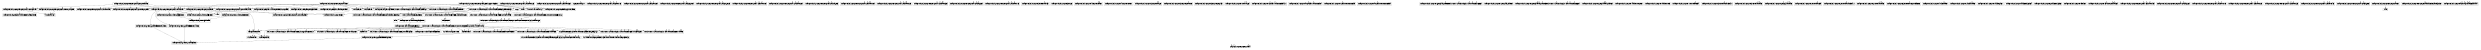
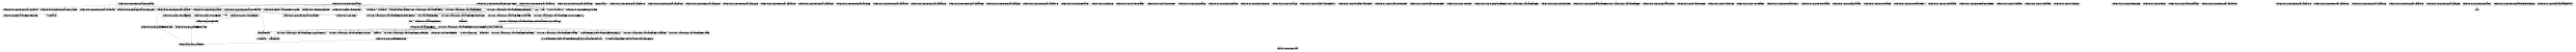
  digraph {
    label="Call graph: compute_property_local.ll"
    node [shape=record]
    n1 [label="{_ZN9LAMMPS_NS20ComputePropertyLocalC2EPNS_6LAMMPSEiPPc}"]
    n2 [label="{_ZN9LAMMPS_NS7ComputeC2EPNS_6LAMMPSEiPPc}"]
    n3 [label="{_ZNSaIcEC1Ev}"]
    n4 [label="{_ZNSt7__cxx1112basic_stringIcSt11char_traitsIcESaIcEEC2IS3_EEPKcRKS3_}"]
    n5 [label="{_ZN9LAMMPS_NS7ComputeD2Ev}"]
    n6 [label="{_ZNSaIcED1Ev}"]
    n7 [label="{_ZN9LAMMPS_NS5Error3allERKNSt7__cxx1112basic_stringIcSt11char_traitsIcESaIcEEEiS8_}"]
    n8 [label="{_ZNSt7__cxx1112basic_stringIcSt11char_traitsIcESaIcEED1Ev}"]
    n9 [label="{strcmp}"]
    n10 [label="{_Znam}"]
    n11 [label="{llvm.umul.with.overflow.i64}"]
    n12 [label="{_ZNSt7__cxx1112basic_stringIcSt11char_traitsIcESaIcEE13_M_local_dataEv}"]
    n13 [label="{_ZNSt7__cxx1112basic_stringIcSt11char_traitsIcESaIcEE12_Alloc_hiderC1EPcRKS3_}"]
    n14 [label="{_ZNSt11char_traitsIcE6lengthEPKc}"]
    n15 [label="{_ZNSt7__cxx1112basic_stringIcSt11char_traitsIcESaIcEE12_M_constructIPKcEEvT_S8_}"]
    n16 [label="{_ZNSt7__cxx1112basic_stringIcSt11char_traitsIcESaIcEE12_Alloc_hiderD2Ev}"]
    n17 [label="{_ZN9__gnu_cxx11char_traitsIcE6lengthEPKc}"]
    n18 [label="{strlen}"]
    n19 [label="{_ZNSt7__cxx1112basic_stringIcSt11char_traitsIcESaIcEE16_M_construct_auxIPKcEEvT_S8_St12__false_type}"]
    n20 [label="{_ZNSaIcED2Ev}"]
    n21 [label="{_ZN9LAMMPS_NS20ComputePropertyLocal11pack_datom2Ei}"]
    n22 [label="{_ZN9LAMMPS_NS20ComputePropertyLocal11pack_datom3Ei}"]
    n23 [label="{_ZN9__gnu_cxx11char_traitsIcE2eqERKcS3_}"]
    n24 [label="{_ZNSt7__cxx1112basic_stringIcSt11char_traitsIcESaIcEE12_M_constructIPKcEEvT_S8_St20forward_iterator_tag}"]
    n25 [label="{__gxx_personality_v0}"]
    n26 [label="{_ZN9LAMMPS_NS20ComputePropertyLocal11pack_patom1Ei}"]
    n27 [label="{_ZN9LAMMPS_NS20ComputePropertyLocal11pack_patom2Ei}"]
    n28 [label="{_ZN9LAMMPS_NS20ComputePropertyLocal11pack_ptype1Ei}"]
    n29 [label="{_ZN9LAMMPS_NS20ComputePropertyLocal11pack_ptype2Ei}"]
    n30 [label="{_ZN9LAMMPS_NS20ComputePropertyLocal11pack_batom1Ei}"]
    n31 [label="{_ZN9LAMMPS_NS20ComputePropertyLocal11pack_batom2Ei}"]
    n32 [label="{_ZN9LAMMPS_NS20ComputePropertyLocal10pack_btypeEi}"]
    n33 [label="{_ZN9LAMMPS_NS20ComputePropertyLocal11pack_aatom1Ei}"]
    n34 [label="{_ZN9LAMMPS_NS20ComputePropertyLocal11pack_aatom2Ei}"]
    n35 [label="{_ZN9LAMMPS_NS20ComputePropertyLocal11pack_aatom3Ei}"]
    n36 [label="{_ZN9LAMMPS_NS20ComputePropertyLocal10pack_atypeEi}"]
    n37 [label="{_ZN9LAMMPS_NS20ComputePropertyLocal11pack_datom1Ei}"]
    n38 [label="{_ZN9LAMMPS_NS20ComputePropertyLocal12memory_usageEv}"]
    n39 [label="{llvm.fmuladd.f64}"]
    n40 [label="{_ZN9LAMMPS_NS7Compute15reset_extra_dofEv}"]
    n41 [label="{_ZN9LAMMPS_NS7Compute5setupEv}"]
    n42 [label="{_ZN9LAMMPS_NS7Compute14compute_scalarEv}"]
    n43 [label="{_ZN9LAMMPS_NS7Compute14compute_vectorEv}"]
    n44 [label="{_ZN9LAMMPS_NS7Compute13compute_arrayEv}"]
    n45 [label="{_ZN9LAMMPS_NS7Compute15compute_peratomEv}"]
    n46 [label="{_ZN9LAMMPS_NS7Compute15compute_pergridEv}"]
    n47 [label="{_ZN9LAMMPS_NS7Compute10set_arraysEi}"]
    n48 [label="{_ZN9LAMMPS_NS7Compute17pack_forward_commEiPiPdiS1_}"]
    n49 [label="{_ZN9LAMMPS_NS7Compute19unpack_forward_commEiiPd}"]
    n50 [label="{_ZN9LAMMPS_NS7Compute17pack_reverse_commEiiPd}"]
    n51 [label="{_ZN9LAMMPS_NS7Compute19unpack_reverse_commEiPiPd}"]
+   n52 [label="{_ZN9LAMMPS_NS7Compute10reset_gridEv}"]
    n53 [label="{_ZN9LAMMPS_NS7Compute16get_grid_by_nameERKNSt7__cxx1112basic_stringIcSt11char_traitsIcESaIcEEERi}"]
    n54 [label="{_ZN9LAMMPS_NS7Compute17get_grid_by_indexEi}"]
    n55 [label="{_ZN9LAMMPS_NS7Compute20get_griddata_by_nameEiRKNSt7__cxx1112basic_stringIcSt11char_traitsIcESaIcEEERi}"]
    n56 [label="{_ZN9LAMMPS_NS7Compute21get_griddata_by_indexEi}"]
    n57 [label="{_ZN9LAMMPS_NS7Compute14dof_remove_preEv}"]
    n58 [label="{_ZN9LAMMPS_NS7Compute10dof_removeEi}"]
    n59 [label="{_ZN9LAMMPS_NS7Compute11remove_biasEiPd}"]
    n60 [label="{_ZN9LAMMPS_NS7Compute15remove_bias_thrEiPdS1_}"]
    n61 [label="{_ZN9LAMMPS_NS7Compute15remove_bias_allEv}"]
    n62 [label="{_ZN9LAMMPS_NS7Compute16reapply_bias_allEv}"]
    n63 [label="{_ZN9LAMMPS_NS7Compute12restore_biasEiPd}"]
    n64 [label="{_ZN9LAMMPS_NS7Compute16restore_bias_thrEiPdS1_}"]
    n65 [label="{_ZN9LAMMPS_NS7Compute16restore_bias_allEv}"]
    n66 [label="{_ZN9LAMMPS_NS7Compute23reset_extra_compute_fixEPKc}"]
    n67 [label="{_ZN9LAMMPS_NS7Compute11lock_enableEv}"]
    n68 [label="{_ZN9LAMMPS_NS7Compute12lock_disableEv}"]
    n69 [label="{_ZN9LAMMPS_NS7Compute11lock_lengthEv}"]
-   n70 [label="{_ZN9LAMMPS_NS7Compute4lockEPNS_3FixEll}"]
    n71 [label="{_ZN9LAMMPS_NS7Compute6unlockEPNS_3FixE}"]
    n72 [label="{_ZN9LAMMPS_NS7Compute7refreshEv}"]
    n73 [label="{_ZN9LAMMPS_NS7Compute19pair_setup_callbackEii}"]
    n74 [label="{_ZN9LAMMPS_NS20ComputePropertyLocal11pack_datom4Ei}"]
-   n75 [label="{_ZN9LAMMPS_NS20ComputePropertyLocal10pack_dtypeEi}"]
    n76 [label="{_ZN9LAMMPS_NS20ComputePropertyLocal11pack_iatom1Ei}"]
    n77 [label="{_ZN9LAMMPS_NS20ComputePropertyLocal11pack_iatom2Ei}"]
    n78 [label="{_ZN9LAMMPS_NS20ComputePropertyLocal11pack_iatom3Ei}"]
    n79 [label="{_ZN9LAMMPS_NS20ComputePropertyLocal11pack_iatom4Ei}"]
    n80 [label="{_ZN9LAMMPS_NS20ComputePropertyLocal10pack_itypeEi}"]
    n81 [label="{_ZN9LAMMPS_NS20ComputePropertyLocalD2Ev}"]
    n82 [label="{_ZdaPv}"]
    n83 [label="{_ZN9LAMMPS_NS6Memory7destroyIdEEvRPT_}"]
    n84 [label="{_ZN9LAMMPS_NS6Memory7destroyIdEEvRPPT_}"]
    n85 [label="{_ZN9LAMMPS_NS6Memory7destroyIiEEvRPPT_}"]
    n86 [label="{__clang_call_terminate}"]
    n87 [label="{_ZN9LAMMPS_NS6Memory5sfreeEPv}"]
    n88 [label="{__cxa_begin_catch}"]
    n89 [label="{_ZSt9terminatev}"]
    n90 [label="{_ZN9LAMMPS_NS20ComputePropertyLocalD0Ev}"]
    n91 [label="{_ZdlPv}"]
    n92 [label="{_ZN9LAMMPS_NS20ComputePropertyLocal4initEv}"]
    n93 [label="{_ZN9LAMMPS_NS20ComputePropertyLocal10reallocateEi}"]
    n94 [label="{_ZN9LAMMPS_NS20ComputePropertyLocal15count_impropersEi}"]
    n95 [label="{_ZN9LAMMPS_NS20ComputePropertyLocal15count_dihedralsEi}"]
    n96 [label="{_ZN9LAMMPS_NS20ComputePropertyLocal12count_anglesEi}"]
    n97 [label="{_ZN9LAMMPS_NS20ComputePropertyLocal11count_bondsEi}"]
    n98 [label="{_ZN9LAMMPS_NS8Neighbor11add_requestEPNS_7ComputeEi}"]
    n99 [label="{_ZNK9LAMMPS_NS12NeighRequest8get_sizeEv}"]
    n100 [label="{_ZNK9LAMMPS_NS8Neighbor12find_requestEPvi}"]
    n101 [label="{_ZN9LAMMPS_NS6Memory6createIdEEPPT_RS4_iiPKc}"]
    n102 [label="{_ZN9LAMMPS_NS6Memory6createIiEEPPT_RS4_iiPKc}"]
    n103 [label="{_ZN9LAMMPS_NS6Memory6createIdEEPT_RS3_iPKc}"]
    n104 [label="{_ZN9LAMMPS_NS6Memory7smallocElPKc}"]
    n105 [label="{_ZN9LAMMPS_NS20ComputePropertyLocal9init_listEiPNS_9NeighListE}"]
    n106 [label="{_ZN9LAMMPS_NS20ComputePropertyLocal13compute_localEv}"]
    n107 [label="{_ZN9LAMMPS_NS20ComputePropertyLocal11count_pairsEii}"]
    n108 [label="{_ZN9LAMMPS_NS8Neighbor9build_oneEPNS_9NeighListEi}"]
    n109 [label="{_ZN9LAMMPS_NS7Compute19pair_tally_callbackEiiiidddddd}"]
    n110 [label="{_ZN9__gnu_cxx17__is_null_pointerIKcEEbPT_}"]
    n111 [label="{_ZSt19__throw_logic_errorPKc}"]
    n112 [label="{_ZSt8distanceIPKcENSt15iterator_traitsIT_E15difference_typeES3_S3_}"]
    n113 [label="{_ZNSt7__cxx1112basic_stringIcSt11char_traitsIcESaIcEE9_M_createERmm}"]
    n114 [label="{_ZNSt7__cxx1112basic_stringIcSt11char_traitsIcESaIcEE7_M_dataEPc}"]
    n115 [label="{_ZNSt7__cxx1112basic_stringIcSt11char_traitsIcESaIcEE11_M_capacityEm}"]
    n116 [label="{_ZNKSt7__cxx1112basic_stringIcSt11char_traitsIcESaIcEE7_M_dataEv}"]
    n117 [label="{_ZNSt7__cxx1112basic_stringIcSt11char_traitsIcESaIcEE13_S_copy_charsEPcPKcS7_}"]
    n118 [label="{_ZNSt7__cxx1112basic_stringIcSt11char_traitsIcESaIcEE10_M_disposeEv}"]
    n119 [label="{__cxa_rethrow}"]
    n120 [label="{__cxa_end_catch}"]
    n121 [label="{_ZNSt7__cxx1112basic_stringIcSt11char_traitsIcESaIcEE13_M_set_lengthEm}"]
    n122 [label="{_ZSt19__iterator_categoryIPKcENSt15iterator_traitsIT_E17iterator_categoryERKS3_}"]
    n123 [label="{_ZSt10__distanceIPKcENSt15iterator_traitsIT_E15difference_typeES3_S3_St26random_access_iterator_tag}"]
    n1 -> n2
    n1 -> n3
    n1 -> n4
    n1 -> n5
    n1 -> n6
    n1 -> n7
    n1 -> n8
    n1 -> n9
    n1 -> n10
    n1 -> n11
    n4 -> n12
    n4 -> n13
    n4 -> n14
    n4 -> n15
    n4 -> n16
    n14 -> n17
    n14 -> n18
    n15 -> n19
    n16 -> n20
    n17 -> n23
    n19 -> n24
    n24 -> n86
    n24 -> n88
    n24 -> n110
    n24 -> n111
    n24 -> n112
    n24 -> n113
    n24 -> n114
    n24 -> n115
    n24 -> n116
    n24 -> n117
    n24 -> n118
    n24 -> n119
    n24 -> n120
    n24 -> n121
    n38 -> n39
    n81 -> n5
    n81 -> n82
    n81 -> n83
    n81 -> n84
    n81 -> n85
    n81 -> n86
    n83 -> n87
    n84 -> n87
    n85 -> n87
    n86 -> n88
    n86 -> n89
    n90 -> n91
    n92 -> n3
    n92 -> n4
    n92 -> n6
    n92 -> n7
    n92 -> n8
    n92 -> n93
    n92 -> n94
    n92 -> n95
    n92 -> n96
    n92 -> n97
    n92 -> n98
    n92 -> n99
    n92 -> n100
    n93 -> n83
    n93 -> n84
    n93 -> n101
    n93 -> n102
    n95 -> n96
    n101 -> n104
    n102 -> n104
    n103 -> n104
    n106 -> n93
    n106 -> n94
    n106 -> n95
    n106 -> n97
    n106 -> n107
    n107 -> n39
    n107 -> n108
    n112 -> n122
    n112 -> n123
    n120 -> n103
  }
